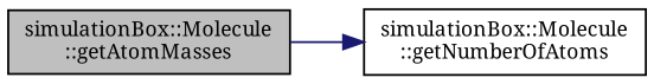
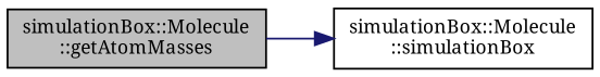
  digraph {
    rankdir=LR
    fontname="Noto Serif"
    node [color=black fontname="Noto Serif" fontsize=10 shape=record style=filled]
    n1 [fillcolor=grey75 fontcolor=black height=0.2 label="simulationBox::Molecule\l::getAtomMasses" width=0.4]
-   n2 [fillcolor=white height=0.2 label="simulationBox::Molecule\l::getNumberOfAtoms" width=0.4]
+   n2 [fillcolor=white height=0.2 label="simulationBox::Molecule\l::simulationBox" width=0.4]
    n1 -> n2 [color=midnightblue fontname="Noto Serif" fontsize=10 labelfontname=Helvetica labelfontsize=10 style=solid]
  }
